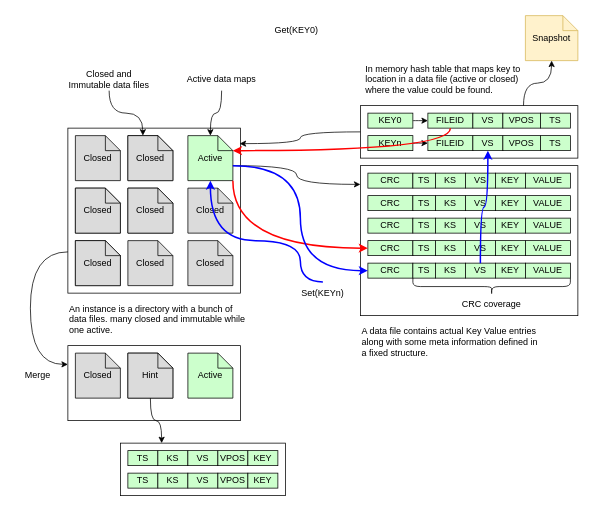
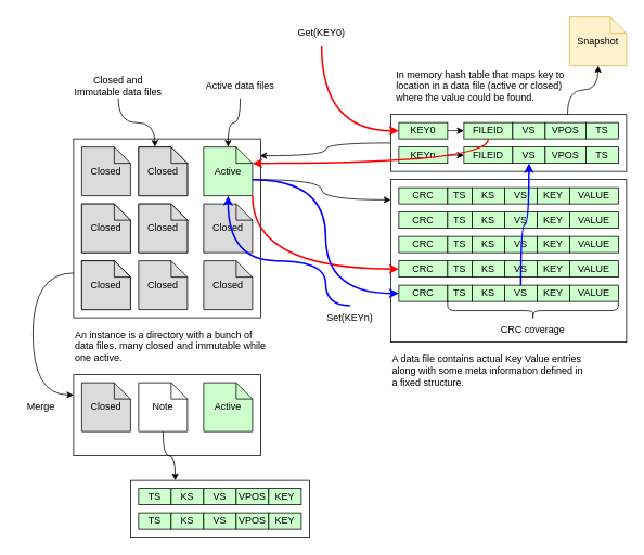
  <mxCell id="0" />
  <mxCell id="1" parent="0" />
  <mxCell id="2" value="" style="rounded=0;whiteSpace=wrap;html=1;fillColor=none;" vertex="1" parent="1"><mxGeometry x="480" y="140" width="290" height="70" as="geometry" /></mxCell>
  <mxCell id="3" value="Closed and Immutable data files" style="text;html=1;strokeColor=none;fillColor=none;align=center;verticalAlign=middle;whiteSpace=wrap;rounded=0;" vertex="1" parent="1"><mxGeometry x="90" y="90" width="110" height="30" as="geometry" /></mxCell>
  <mxCell id="4" value="" style="group" vertex="1" connectable="0" parent="1"><mxGeometry x="90" y="170" width="230" height="220" as="geometry" /></mxCell>
  <mxCell id="5" value="" style="rounded=0;whiteSpace=wrap;html=1;fillColor=none;" vertex="1" parent="4"><mxGeometry width="230" height="220" as="geometry" /></mxCell>
  <mxCell id="6" value="Closed" style="shape=note;size=20;whiteSpace=wrap;html=1;fillColor=#DBDBDB;" vertex="1" parent="4"><mxGeometry x="10" y="10" width="60" height="60" as="geometry" /></mxCell>
  <mxCell id="7" value="Note" style="shape=note;size=20;whiteSpace=wrap;html=1;fillColor=none;" vertex="1" parent="4"><mxGeometry x="80" y="10" width="60" height="60" as="geometry" /></mxCell>
  <mxCell id="8" value="Active" style="shape=note;size=20;whiteSpace=wrap;html=1;fillColor=#CCFFCC;" vertex="1" parent="4"><mxGeometry x="160" y="10" width="60" height="60" as="geometry" /></mxCell>
  <mxCell id="9" value="Note" style="shape=note;size=20;whiteSpace=wrap;html=1;fillColor=none;" vertex="1" parent="4"><mxGeometry x="10" y="80" width="60" height="60" as="geometry" /></mxCell>
  <mxCell id="10" value="Note" style="shape=note;size=20;whiteSpace=wrap;html=1;fillColor=none;" vertex="1" parent="4"><mxGeometry x="80" y="80" width="60" height="60" as="geometry" /></mxCell>
  <mxCell id="11" value="&lt;span&gt;Closed&lt;/span&gt;" style="shape=note;size=20;whiteSpace=wrap;html=1;fillColor=#DBDBDB;" vertex="1" parent="4"><mxGeometry x="160" y="80" width="60" height="60" as="geometry" /></mxCell>
  <mxCell id="12" value="Note" style="shape=note;size=20;whiteSpace=wrap;html=1;fillColor=none;" vertex="1" parent="4"><mxGeometry x="10" y="150" width="60" height="60" as="geometry" /></mxCell>
  <mxCell id="13" value="&lt;span&gt;Closed&lt;/span&gt;" style="shape=note;size=20;whiteSpace=wrap;html=1;fillColor=#DBDBDB;" vertex="1" parent="4"><mxGeometry x="80" y="150" width="60" height="60" as="geometry" /></mxCell>
  <mxCell id="14" value="&lt;span&gt;Closed&lt;/span&gt;" style="shape=note;size=20;whiteSpace=wrap;html=1;fillColor=#DBDBDB;" vertex="1" parent="4"><mxGeometry x="160" y="150" width="60" height="60" as="geometry" /></mxCell>
  <mxCell id="15" value="&lt;span&gt;Closed&lt;/span&gt;" style="shape=note;size=20;whiteSpace=wrap;html=1;fillColor=#DBDBDB;" vertex="1" parent="4"><mxGeometry x="80" y="10" width="60" height="60" as="geometry" /></mxCell>
  <mxCell id="16" value="&lt;span&gt;Closed&lt;/span&gt;" style="shape=note;size=20;whiteSpace=wrap;html=1;fillColor=#DBDBDB;" vertex="1" parent="4"><mxGeometry x="80" y="80" width="60" height="60" as="geometry" /></mxCell>
  <mxCell id="17" value="&lt;span&gt;Closed&lt;/span&gt;" style="shape=note;size=20;whiteSpace=wrap;html=1;fillColor=#DBDBDB;" vertex="1" parent="4"><mxGeometry x="10" y="80" width="60" height="60" as="geometry" /></mxCell>
  <mxCell id="18" value="&lt;span&gt;Closed&lt;/span&gt;" style="shape=note;size=20;whiteSpace=wrap;html=1;fillColor=#DBDBDB;" vertex="1" parent="4"><mxGeometry x="10" y="150" width="60" height="60" as="geometry" /></mxCell>
  <mxCell id="19" value="" style="endArrow=classic;html=1;rounded=0;exitX=0.5;exitY=1;exitDx=0;exitDy=0;entryX=0;entryY=0;entryDx=20;entryDy=0;entryPerimeter=0;edgeStyle=orthogonalEdgeStyle;curved=1;" edge="1" parent="1" source="3" target="15"><mxGeometry width="50" height="50" relative="1" as="geometry"><mxPoint x="210" y="160" as="sourcePoint" /><mxPoint x="260" y="110" as="targetPoint" /></mxGeometry></mxCell>
- <mxCell id="20" value="Active data maps" style="text;html=1;strokeColor=none;fillColor=none;align=center;verticalAlign=middle;whiteSpace=wrap;rounded=0;" vertex="1" parent="1"><mxGeometry x="240" y="90" width="110" height="30" as="geometry" /></mxCell>
+ <mxCell id="20" value="Active data files" style="text;html=1;strokeColor=none;fillColor=none;align=center;verticalAlign=middle;whiteSpace=wrap;rounded=0;" vertex="1" parent="1"><mxGeometry x="240" y="90" width="110" height="30" as="geometry" /></mxCell>
  <mxCell id="21" value="" style="endArrow=classic;html=1;rounded=0;curved=1;exitX=0.5;exitY=1;exitDx=0;exitDy=0;entryX=0.5;entryY=0;entryDx=0;entryDy=0;entryPerimeter=0;edgeStyle=orthogonalEdgeStyle;" edge="1" parent="1" source="20" target="8"><mxGeometry width="50" height="50" relative="1" as="geometry"><mxPoint x="305" y="120" as="sourcePoint" /><mxPoint x="340" y="120" as="targetPoint" /></mxGeometry></mxCell>
  <mxCell id="22" value="" style="endArrow=classic;html=1;rounded=0;curved=1;exitX=0;exitY=0;exitDx=60;exitDy=40;exitPerimeter=0;entryX=0;entryY=0.125;entryDx=0;entryDy=0;strokeWidth=1;edgeStyle=orthogonalEdgeStyle;entryPerimeter=0;" edge="1" parent="1" source="8" target="31"><mxGeometry width="50" height="50" relative="1" as="geometry"><mxPoint x="440" y="240" as="sourcePoint" /><mxPoint x="490" y="190" as="targetPoint" /></mxGeometry></mxCell>
  <mxCell id="23" value="An instance is a directory with a bunch of data files. many closed and immutable while one active." style="text;html=1;strokeColor=none;fillColor=none;align=left;verticalAlign=middle;whiteSpace=wrap;rounded=0;" vertex="1" parent="1"><mxGeometry x="90" y="400" width="240" height="50" as="geometry" /></mxCell>
  <mxCell id="24" value="A data file contains actual Key Value entries along with some meta information defined in a fixed structure." style="text;html=1;strokeColor=none;fillColor=none;align=left;verticalAlign=middle;whiteSpace=wrap;rounded=0;" vertex="1" parent="1"><mxGeometry x="480" y="430" width="240" height="50" as="geometry" /></mxCell>
  <mxCell id="25" value="KEY0" style="rounded=0;whiteSpace=wrap;html=1;fillColor=#CCFFCC;" vertex="1" parent="1"><mxGeometry x="490" y="150" width="60" height="20" as="geometry" /></mxCell>
  <mxCell id="26" value="" style="endArrow=classic;html=1;rounded=0;strokeWidth=1;curved=1;exitX=1;exitY=0.5;exitDx=0;exitDy=0;entryX=0;entryY=0.5;entryDx=0;entryDy=0;" edge="1" parent="1" source="25" target="68"><mxGeometry width="50" height="50" relative="1" as="geometry"><mxPoint x="550" y="220" as="sourcePoint" /><mxPoint x="600" y="170" as="targetPoint" /></mxGeometry></mxCell>
  <mxCell id="27" value="In memory hash table that maps key to location in a data file (active or closed) where the value could be found." style="text;html=1;strokeColor=none;fillColor=none;align=left;verticalAlign=middle;whiteSpace=wrap;rounded=0;" vertex="1" parent="1"><mxGeometry x="485" y="80" width="240" height="50" as="geometry" /></mxCell>
  <mxCell id="28" value="" style="endArrow=classic;html=1;rounded=0;exitX=0;exitY=0.5;exitDx=0;exitDy=0;entryX=0.996;entryY=0.094;entryDx=0;entryDy=0;strokeWidth=1;entryPerimeter=0;edgeStyle=orthogonalEdgeStyle;elbow=vertical;curved=1;" edge="1" parent="1" source="2" target="5"><mxGeometry width="50" height="50" relative="1" as="geometry"><mxPoint x="430" y="230" as="sourcePoint" /><mxPoint x="500" y="230" as="targetPoint" /></mxGeometry></mxCell>
  <mxCell id="29" value="Snapshot" style="shape=note;size=20;whiteSpace=wrap;html=1;fillColor=#fff2cc;strokeColor=#d6b656;" vertex="1" parent="1"><mxGeometry x="700" y="20" width="70" height="60" as="geometry" /></mxCell>
  <mxCell id="30" value="" style="endArrow=classic;html=1;rounded=0;strokeWidth=1;curved=1;elbow=vertical;exitX=0.75;exitY=0;exitDx=0;exitDy=0;entryX=0.5;entryY=1;entryDx=0;entryDy=0;entryPerimeter=0;edgeStyle=orthogonalEdgeStyle;" edge="1" parent="1" source="2" target="29"><mxGeometry width="50" height="50" relative="1" as="geometry"><mxPoint x="770" y="100" as="sourcePoint" /><mxPoint x="830" y="50" as="targetPoint" /></mxGeometry></mxCell>
  <mxCell id="31" value="" style="rounded=0;whiteSpace=wrap;html=1;fillColor=none;" vertex="1" parent="1"><mxGeometry x="480" y="220" width="290" height="200" as="geometry" /></mxCell>
  <mxCell id="32" value="CRC" style="rounded=0;whiteSpace=wrap;html=1;fillColor=#CCFFCC;" vertex="1" parent="1"><mxGeometry x="490" y="230" width="60" height="20" as="geometry" /></mxCell>
  <mxCell id="33" value="TS" style="rounded=0;whiteSpace=wrap;html=1;fillColor=#CCFFCC;" vertex="1" parent="1"><mxGeometry x="550" y="230" width="30" height="20" as="geometry" /></mxCell>
  <mxCell id="34" value="KS" style="rounded=0;whiteSpace=wrap;html=1;fillColor=#CCFFCC;" vertex="1" parent="1"><mxGeometry x="580" y="230" width="40" height="20" as="geometry" /></mxCell>
  <mxCell id="35" value="VS" style="rounded=0;whiteSpace=wrap;html=1;fillColor=#CCFFCC;" vertex="1" parent="1"><mxGeometry x="620" y="230" width="40" height="20" as="geometry" /></mxCell>
  <mxCell id="36" value="KEY" style="rounded=0;whiteSpace=wrap;html=1;fillColor=#CCFFCC;" vertex="1" parent="1"><mxGeometry x="660" y="230" width="40" height="20" as="geometry" /></mxCell>
  <mxCell id="37" value="VALUE" style="rounded=0;whiteSpace=wrap;html=1;fillColor=#CCFFCC;" vertex="1" parent="1"><mxGeometry x="700" y="230" width="60" height="20" as="geometry" /></mxCell>
  <mxCell id="38" value="CRC" style="rounded=0;whiteSpace=wrap;html=1;fillColor=#CCFFCC;" vertex="1" parent="1"><mxGeometry x="490" y="260" width="60" height="20" as="geometry" /></mxCell>
  <mxCell id="39" value="TS" style="rounded=0;whiteSpace=wrap;html=1;fillColor=#CCFFCC;" vertex="1" parent="1"><mxGeometry x="550" y="260" width="30" height="20" as="geometry" /></mxCell>
  <mxCell id="40" value="KS" style="rounded=0;whiteSpace=wrap;html=1;fillColor=#CCFFCC;" vertex="1" parent="1"><mxGeometry x="580" y="260" width="40" height="20" as="geometry" /></mxCell>
  <mxCell id="41" value="VS" style="rounded=0;whiteSpace=wrap;html=1;fillColor=#CCFFCC;" vertex="1" parent="1"><mxGeometry x="620" y="260" width="40" height="20" as="geometry" /></mxCell>
  <mxCell id="42" value="KEY" style="rounded=0;whiteSpace=wrap;html=1;fillColor=#CCFFCC;" vertex="1" parent="1"><mxGeometry x="660" y="260" width="40" height="20" as="geometry" /></mxCell>
  <mxCell id="43" value="VALUE" style="rounded=0;whiteSpace=wrap;html=1;fillColor=#CCFFCC;" vertex="1" parent="1"><mxGeometry x="700" y="260" width="60" height="20" as="geometry" /></mxCell>
  <mxCell id="44" value="CRC" style="rounded=0;whiteSpace=wrap;html=1;fillColor=#CCFFCC;" vertex="1" parent="1"><mxGeometry x="490" y="290" width="60" height="20" as="geometry" /></mxCell>
  <mxCell id="45" value="TS" style="rounded=0;whiteSpace=wrap;html=1;fillColor=#CCFFCC;" vertex="1" parent="1"><mxGeometry x="550" y="290" width="30" height="20" as="geometry" /></mxCell>
  <mxCell id="46" value="KS" style="rounded=0;whiteSpace=wrap;html=1;fillColor=#CCFFCC;" vertex="1" parent="1"><mxGeometry x="580" y="290" width="40" height="20" as="geometry" /></mxCell>
  <mxCell id="47" value="VS" style="rounded=0;whiteSpace=wrap;html=1;fillColor=#CCFFCC;" vertex="1" parent="1"><mxGeometry x="620" y="290" width="40" height="20" as="geometry" /></mxCell>
  <mxCell id="48" value="KEY" style="rounded=0;whiteSpace=wrap;html=1;fillColor=#CCFFCC;" vertex="1" parent="1"><mxGeometry x="660" y="290" width="40" height="20" as="geometry" /></mxCell>
  <mxCell id="49" value="VALUE" style="rounded=0;whiteSpace=wrap;html=1;fillColor=#CCFFCC;" vertex="1" parent="1"><mxGeometry x="700" y="290" width="60" height="20" as="geometry" /></mxCell>
  <mxCell id="50" value="CRC" style="rounded=0;whiteSpace=wrap;html=1;fillColor=#CCFFCC;" vertex="1" parent="1"><mxGeometry x="490" y="320" width="60" height="20" as="geometry" /></mxCell>
  <mxCell id="51" value="TS" style="rounded=0;whiteSpace=wrap;html=1;fillColor=#CCFFCC;" vertex="1" parent="1"><mxGeometry x="550" y="320" width="30" height="20" as="geometry" /></mxCell>
  <mxCell id="52" value="KS" style="rounded=0;whiteSpace=wrap;html=1;fillColor=#CCFFCC;" vertex="1" parent="1"><mxGeometry x="580" y="320" width="40" height="20" as="geometry" /></mxCell>
  <mxCell id="53" value="VS" style="rounded=0;whiteSpace=wrap;html=1;fillColor=#CCFFCC;" vertex="1" parent="1"><mxGeometry x="620" y="320" width="40" height="20" as="geometry" /></mxCell>
  <mxCell id="54" value="KEY" style="rounded=0;whiteSpace=wrap;html=1;fillColor=#CCFFCC;" vertex="1" parent="1"><mxGeometry x="660" y="320" width="40" height="20" as="geometry" /></mxCell>
  <mxCell id="55" value="VALUE" style="rounded=0;whiteSpace=wrap;html=1;fillColor=#CCFFCC;" vertex="1" parent="1"><mxGeometry x="700" y="320" width="60" height="20" as="geometry" /></mxCell>
  <mxCell id="56" value="CRC" style="rounded=0;whiteSpace=wrap;html=1;fillColor=#CCFFCC;" vertex="1" parent="1"><mxGeometry x="490" y="350" width="60" height="20" as="geometry" /></mxCell>
  <mxCell id="57" value="TS" style="rounded=0;whiteSpace=wrap;html=1;fillColor=#CCFFCC;" vertex="1" parent="1"><mxGeometry x="550" y="350" width="30" height="20" as="geometry" /></mxCell>
  <mxCell id="58" value="KS" style="rounded=0;whiteSpace=wrap;html=1;fillColor=#CCFFCC;" vertex="1" parent="1"><mxGeometry x="580" y="350" width="40" height="20" as="geometry" /></mxCell>
  <mxCell id="59" value="VS" style="rounded=0;whiteSpace=wrap;html=1;fillColor=#CCFFCC;" vertex="1" parent="1"><mxGeometry x="620" y="350" width="40" height="20" as="geometry" /></mxCell>
  <mxCell id="60" value="KEY" style="rounded=0;whiteSpace=wrap;html=1;fillColor=#CCFFCC;" vertex="1" parent="1"><mxGeometry x="660" y="350" width="40" height="20" as="geometry" /></mxCell>
  <mxCell id="61" value="VALUE" style="rounded=0;whiteSpace=wrap;html=1;fillColor=#CCFFCC;" vertex="1" parent="1"><mxGeometry x="700" y="350" width="60" height="20" as="geometry" /></mxCell>
  <mxCell id="62" value="KEYn" style="rounded=0;whiteSpace=wrap;html=1;fillColor=#CCFFCC;" vertex="1" parent="1"><mxGeometry x="490" y="180" width="60" height="20" as="geometry" /></mxCell>
  <mxCell id="63" value="FILEID" style="rounded=0;whiteSpace=wrap;html=1;fillColor=#CCFFCC;" vertex="1" parent="1"><mxGeometry x="570" y="180" width="60" height="20" as="geometry" /></mxCell>
  <mxCell id="64" value="VS" style="rounded=0;whiteSpace=wrap;html=1;fillColor=#CCFFCC;" vertex="1" parent="1"><mxGeometry x="630" y="180" width="40" height="20" as="geometry" /></mxCell>
  <mxCell id="65" value="VPOS" style="rounded=0;whiteSpace=wrap;html=1;fillColor=#CCFFCC;" vertex="1" parent="1"><mxGeometry x="670" y="180" width="50" height="20" as="geometry" /></mxCell>
  <mxCell id="66" value="TS" style="rounded=0;whiteSpace=wrap;html=1;fillColor=#CCFFCC;" vertex="1" parent="1"><mxGeometry x="720" y="180" width="40" height="20" as="geometry" /></mxCell>
  <mxCell id="67" value="" style="endArrow=classic;html=1;rounded=0;strokeWidth=1;curved=1;elbow=vertical;exitX=1;exitY=0.5;exitDx=0;exitDy=0;entryX=0;entryY=0.5;entryDx=0;entryDy=0;" edge="1" parent="1" source="62" target="63"><mxGeometry width="50" height="50" relative="1" as="geometry"><mxPoint x="560" y="230" as="sourcePoint" /><mxPoint x="610" y="180" as="targetPoint" /></mxGeometry></mxCell>
  <mxCell id="68" value="FILEID" style="rounded=0;whiteSpace=wrap;html=1;fillColor=#CCFFCC;" vertex="1" parent="1"><mxGeometry x="570" y="150" width="60" height="20" as="geometry" /></mxCell>
  <mxCell id="69" value="VS" style="rounded=0;whiteSpace=wrap;html=1;fillColor=#CCFFCC;" vertex="1" parent="1"><mxGeometry x="630" y="150" width="40" height="20" as="geometry" /></mxCell>
  <mxCell id="70" value="VPOS" style="rounded=0;whiteSpace=wrap;html=1;fillColor=#CCFFCC;" vertex="1" parent="1"><mxGeometry x="670" y="150" width="50" height="20" as="geometry" /></mxCell>
  <mxCell id="71" value="TS" style="rounded=0;whiteSpace=wrap;html=1;fillColor=#CCFFCC;" vertex="1" parent="1"><mxGeometry x="720" y="150" width="40" height="20" as="geometry" /></mxCell>
  <mxCell id="72" value="Get(KEY0)" style="text;html=1;strokeColor=none;fillColor=none;align=center;verticalAlign=middle;whiteSpace=wrap;rounded=0;" vertex="1" parent="1"><mxGeometry x="365" y="25" width="60" height="30" as="geometry" /></mxCell>
+ <mxCell id="73" value="" style="endArrow=classic;html=1;rounded=0;strokeWidth=2;curved=1;elbow=vertical;exitX=0.5;exitY=1;exitDx=0;exitDy=0;entryX=0;entryY=0.5;entryDx=0;entryDy=0;edgeStyle=orthogonalEdgeStyle;strokeColor=#FF0000;" edge="1" parent="1" source="72" target="25"><mxGeometry width="50" height="50" relative="1" as="geometry"><mxPoint x="380" y="150" as="sourcePoint" /><mxPoint x="430" y="100" as="targetPoint" /></mxGeometry></mxCell>
  <mxCell id="74" value="" style="endArrow=classic;html=1;rounded=0;strokeWidth=2;curved=1;elbow=vertical;exitX=0.5;exitY=1;exitDx=0;exitDy=0;entryX=0;entryY=0;entryDx=60;entryDy=20;edgeStyle=orthogonalEdgeStyle;strokeColor=#FF0000;entryPerimeter=0;" edge="1" parent="1" source="68" target="8"><mxGeometry width="50" height="50" relative="1" as="geometry"><mxPoint x="400" y="90" as="sourcePoint" /><mxPoint x="500" y="170" as="targetPoint" /></mxGeometry></mxCell>
  <mxCell id="75" value="" style="endArrow=classic;html=1;rounded=0;strokeWidth=2;curved=1;elbow=vertical;exitX=1;exitY=1;exitDx=0;exitDy=0;entryX=0;entryY=0.5;entryDx=0;entryDy=0;edgeStyle=orthogonalEdgeStyle;strokeColor=#FF0000;exitPerimeter=0;" edge="1" parent="1" source="8" target="50"><mxGeometry width="50" height="50" relative="1" as="geometry"><mxPoint x="410" y="100" as="sourcePoint" /><mxPoint x="510" y="180" as="targetPoint" /></mxGeometry></mxCell>
  <mxCell id="76" value="" style="endArrow=classic;html=1;rounded=0;strokeColor=#000000;strokeWidth=1;elbow=vertical;exitX=0;exitY=0.75;exitDx=0;exitDy=0;entryX=0;entryY=0.25;entryDx=0;entryDy=0;edgeStyle=orthogonalEdgeStyle;curved=1;" edge="1" parent="1" source="5" target="77"><mxGeometry width="50" height="50" relative="1" as="geometry"><mxPoint x="20" y="400" as="sourcePoint" /><mxPoint x="70" y="350" as="targetPoint" /><Array as="points"><mxPoint x="40" y="335" /><mxPoint x="40" y="485" /></Array></mxGeometry></mxCell>
  <mxCell id="77" value="" style="rounded=0;whiteSpace=wrap;html=1;fillColor=none;" vertex="1" parent="1"><mxGeometry x="90" y="460" width="230" height="100" as="geometry" /></mxCell>
  <mxCell id="78" value="Closed" style="shape=note;size=20;whiteSpace=wrap;html=1;fillColor=#DBDBDB;" vertex="1" parent="1"><mxGeometry x="100" y="470" width="60" height="60" as="geometry" /></mxCell>
  <mxCell id="79" value="Note" style="shape=note;size=20;whiteSpace=wrap;html=1;fillColor=none;" vertex="1" parent="1"><mxGeometry x="170" y="470" width="60" height="60" as="geometry" /></mxCell>
  <mxCell id="80" value="Active" style="shape=note;size=20;whiteSpace=wrap;html=1;fillColor=#CCFFCC;" vertex="1" parent="1"><mxGeometry x="250" y="470" width="60" height="60" as="geometry" /></mxCell>
- <mxCell id="81" value="&lt;span&gt;Hint&lt;/span&gt;" style="shape=note;size=20;whiteSpace=wrap;html=1;fillColor=#DBDBDB;" vertex="1" parent="1"><mxGeometry x="170" y="470" width="60" height="60" as="geometry" /></mxCell>
  <mxCell id="82" value="Merge" style="text;html=1;strokeColor=none;fillColor=none;align=center;verticalAlign=middle;whiteSpace=wrap;rounded=0;" vertex="1" parent="1"><mxGeometry x="20" y="485" width="60" height="30" as="geometry" /></mxCell>
  <mxCell id="83" value="TS" style="rounded=0;whiteSpace=wrap;html=1;fillColor=#CCFFCC;" vertex="1" parent="1"><mxGeometry x="170" y="600" width="40" height="20" as="geometry" /></mxCell>
  <mxCell id="84" value="KS" style="rounded=0;whiteSpace=wrap;html=1;fillColor=#CCFFCC;" vertex="1" parent="1"><mxGeometry x="210" y="600" width="40" height="20" as="geometry" /></mxCell>
  <mxCell id="85" value="VS" style="rounded=0;whiteSpace=wrap;html=1;fillColor=#CCFFCC;" vertex="1" parent="1"><mxGeometry x="250" y="600" width="40" height="20" as="geometry" /></mxCell>
  <mxCell id="86" value="VPOS" style="rounded=0;whiteSpace=wrap;html=1;fillColor=#CCFFCC;" vertex="1" parent="1"><mxGeometry x="290" y="600" width="40" height="20" as="geometry" /></mxCell>
  <mxCell id="87" value="KEY" style="rounded=0;whiteSpace=wrap;html=1;fillColor=#CCFFCC;" vertex="1" parent="1"><mxGeometry x="330" y="600" width="40" height="20" as="geometry" /></mxCell>
  <mxCell id="88" value="TS" style="rounded=0;whiteSpace=wrap;html=1;fillColor=#CCFFCC;" vertex="1" parent="1"><mxGeometry x="170" y="630" width="40" height="20" as="geometry" /></mxCell>
  <mxCell id="89" value="KS" style="rounded=0;whiteSpace=wrap;html=1;fillColor=#CCFFCC;" vertex="1" parent="1"><mxGeometry x="210" y="630" width="40" height="20" as="geometry" /></mxCell>
  <mxCell id="90" value="VS" style="rounded=0;whiteSpace=wrap;html=1;fillColor=#CCFFCC;" vertex="1" parent="1"><mxGeometry x="250" y="630" width="40" height="20" as="geometry" /></mxCell>
  <mxCell id="91" value="VPOS" style="rounded=0;whiteSpace=wrap;html=1;fillColor=#CCFFCC;" vertex="1" parent="1"><mxGeometry x="290" y="630" width="40" height="20" as="geometry" /></mxCell>
  <mxCell id="92" value="KEY" style="rounded=0;whiteSpace=wrap;html=1;fillColor=#CCFFCC;" vertex="1" parent="1"><mxGeometry x="330" y="630" width="40" height="20" as="geometry" /></mxCell>
  <mxCell id="93" value="" style="rounded=0;whiteSpace=wrap;html=1;fillColor=none;" vertex="1" parent="1"><mxGeometry x="160" y="590" width="220" height="70" as="geometry" /></mxCell>
  <mxCell id="94" value="" style="endArrow=classic;html=1;rounded=0;strokeColor=#000000;strokeWidth=1;curved=1;elbow=vertical;exitX=0.5;exitY=1;exitDx=0;exitDy=0;exitPerimeter=0;entryX=0.25;entryY=0;entryDx=0;entryDy=0;edgeStyle=orthogonalEdgeStyle;" edge="1" parent="1" source="79" target="93"><mxGeometry width="50" height="50" relative="1" as="geometry"><mxPoint x="380" y="570" as="sourcePoint" /><mxPoint x="430" y="520" as="targetPoint" /></mxGeometry></mxCell>
  <mxCell id="95" value="" style="shape=curlyBracket;whiteSpace=wrap;html=1;rounded=1;flipH=1;fillColor=none;rotation=90;" vertex="1" parent="1"><mxGeometry x="643.75" y="276.25" width="22.5" height="210" as="geometry" /></mxCell>
  <mxCell id="96" value="CRC coverage" style="text;html=1;strokeColor=none;fillColor=none;align=center;verticalAlign=middle;whiteSpace=wrap;rounded=0;" vertex="1" parent="1"><mxGeometry x="600" y="390" width="110" height="30" as="geometry" /></mxCell>
  <mxCell id="97" value="Set(KEYn)" style="text;html=1;strokeColor=none;fillColor=none;align=center;verticalAlign=middle;whiteSpace=wrap;rounded=0;" vertex="1" parent="1"><mxGeometry x="400" y="375" width="60" height="30" as="geometry" /></mxCell>
  <mxCell id="98" value="" style="endArrow=classic;html=1;rounded=0;strokeWidth=2;curved=1;elbow=vertical;entryX=0.5;entryY=1;entryDx=0;entryDy=0;edgeStyle=orthogonalEdgeStyle;strokeColor=#0000FF;exitX=0.5;exitY=0;exitDx=0;exitDy=0;entryPerimeter=0;" edge="1" parent="1" source="97" target="8"><mxGeometry width="50" height="50" relative="1" as="geometry"><mxPoint x="410" y="350" as="sourcePoint" /><mxPoint x="500" y="200" as="targetPoint" /><Array as="points"><mxPoint x="400" y="320" /><mxPoint x="280" y="320" /></Array></mxGeometry></mxCell>
  <mxCell id="99" value="" style="endArrow=classic;html=1;rounded=0;strokeWidth=2;curved=1;elbow=vertical;exitX=0;exitY=0;exitDx=60;exitDy=40;entryX=0;entryY=0.5;entryDx=0;entryDy=0;edgeStyle=orthogonalEdgeStyle;strokeColor=#0000FF;exitPerimeter=0;" edge="1" parent="1" source="8" target="56"><mxGeometry width="50" height="50" relative="1" as="geometry"><mxPoint x="400" y="90" as="sourcePoint" /><mxPoint x="500" y="200" as="targetPoint" /></mxGeometry></mxCell>
  <mxCell id="100" value="" style="endArrow=classic;html=1;rounded=0;strokeWidth=2;curved=1;elbow=vertical;exitX=0.5;exitY=0;exitDx=0;exitDy=0;edgeStyle=orthogonalEdgeStyle;strokeColor=#0000FF;entryX=0.5;entryY=1;entryDx=0;entryDy=0;" edge="1" parent="1" source="59" target="64"><mxGeometry width="50" height="50" relative="1" as="geometry"><mxPoint x="400" y="90" as="sourcePoint" /><mxPoint x="800" y="210" as="targetPoint" /></mxGeometry></mxCell>
